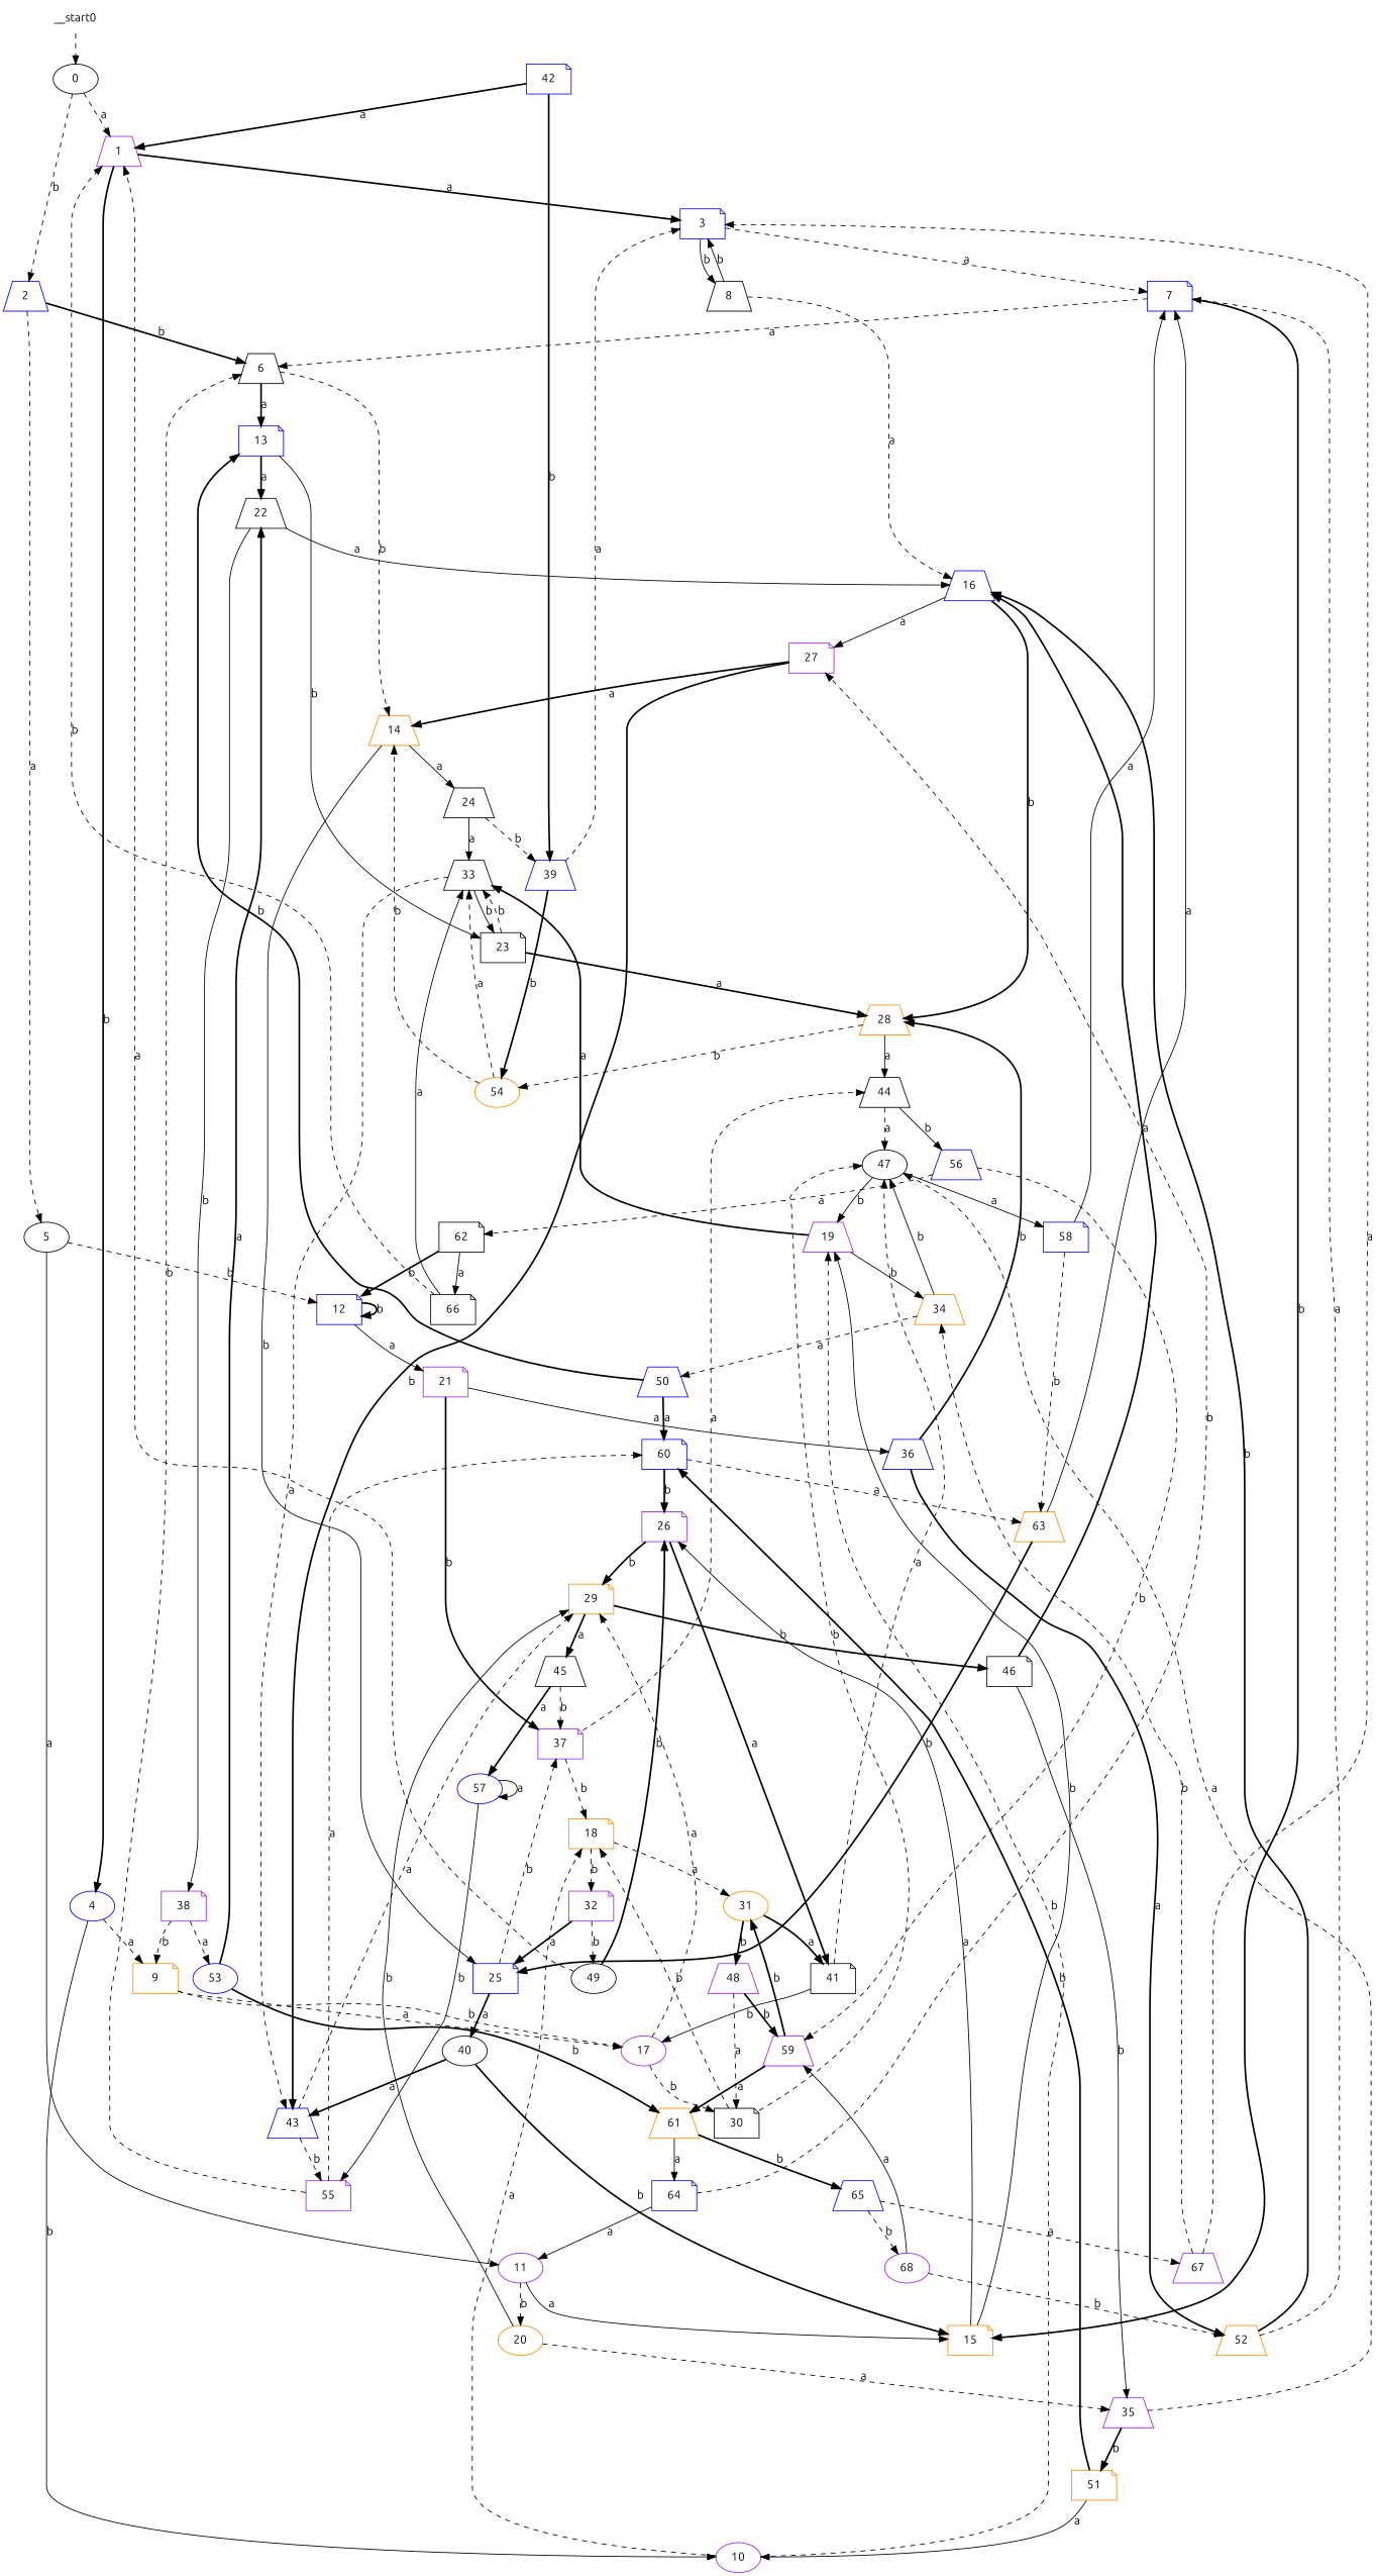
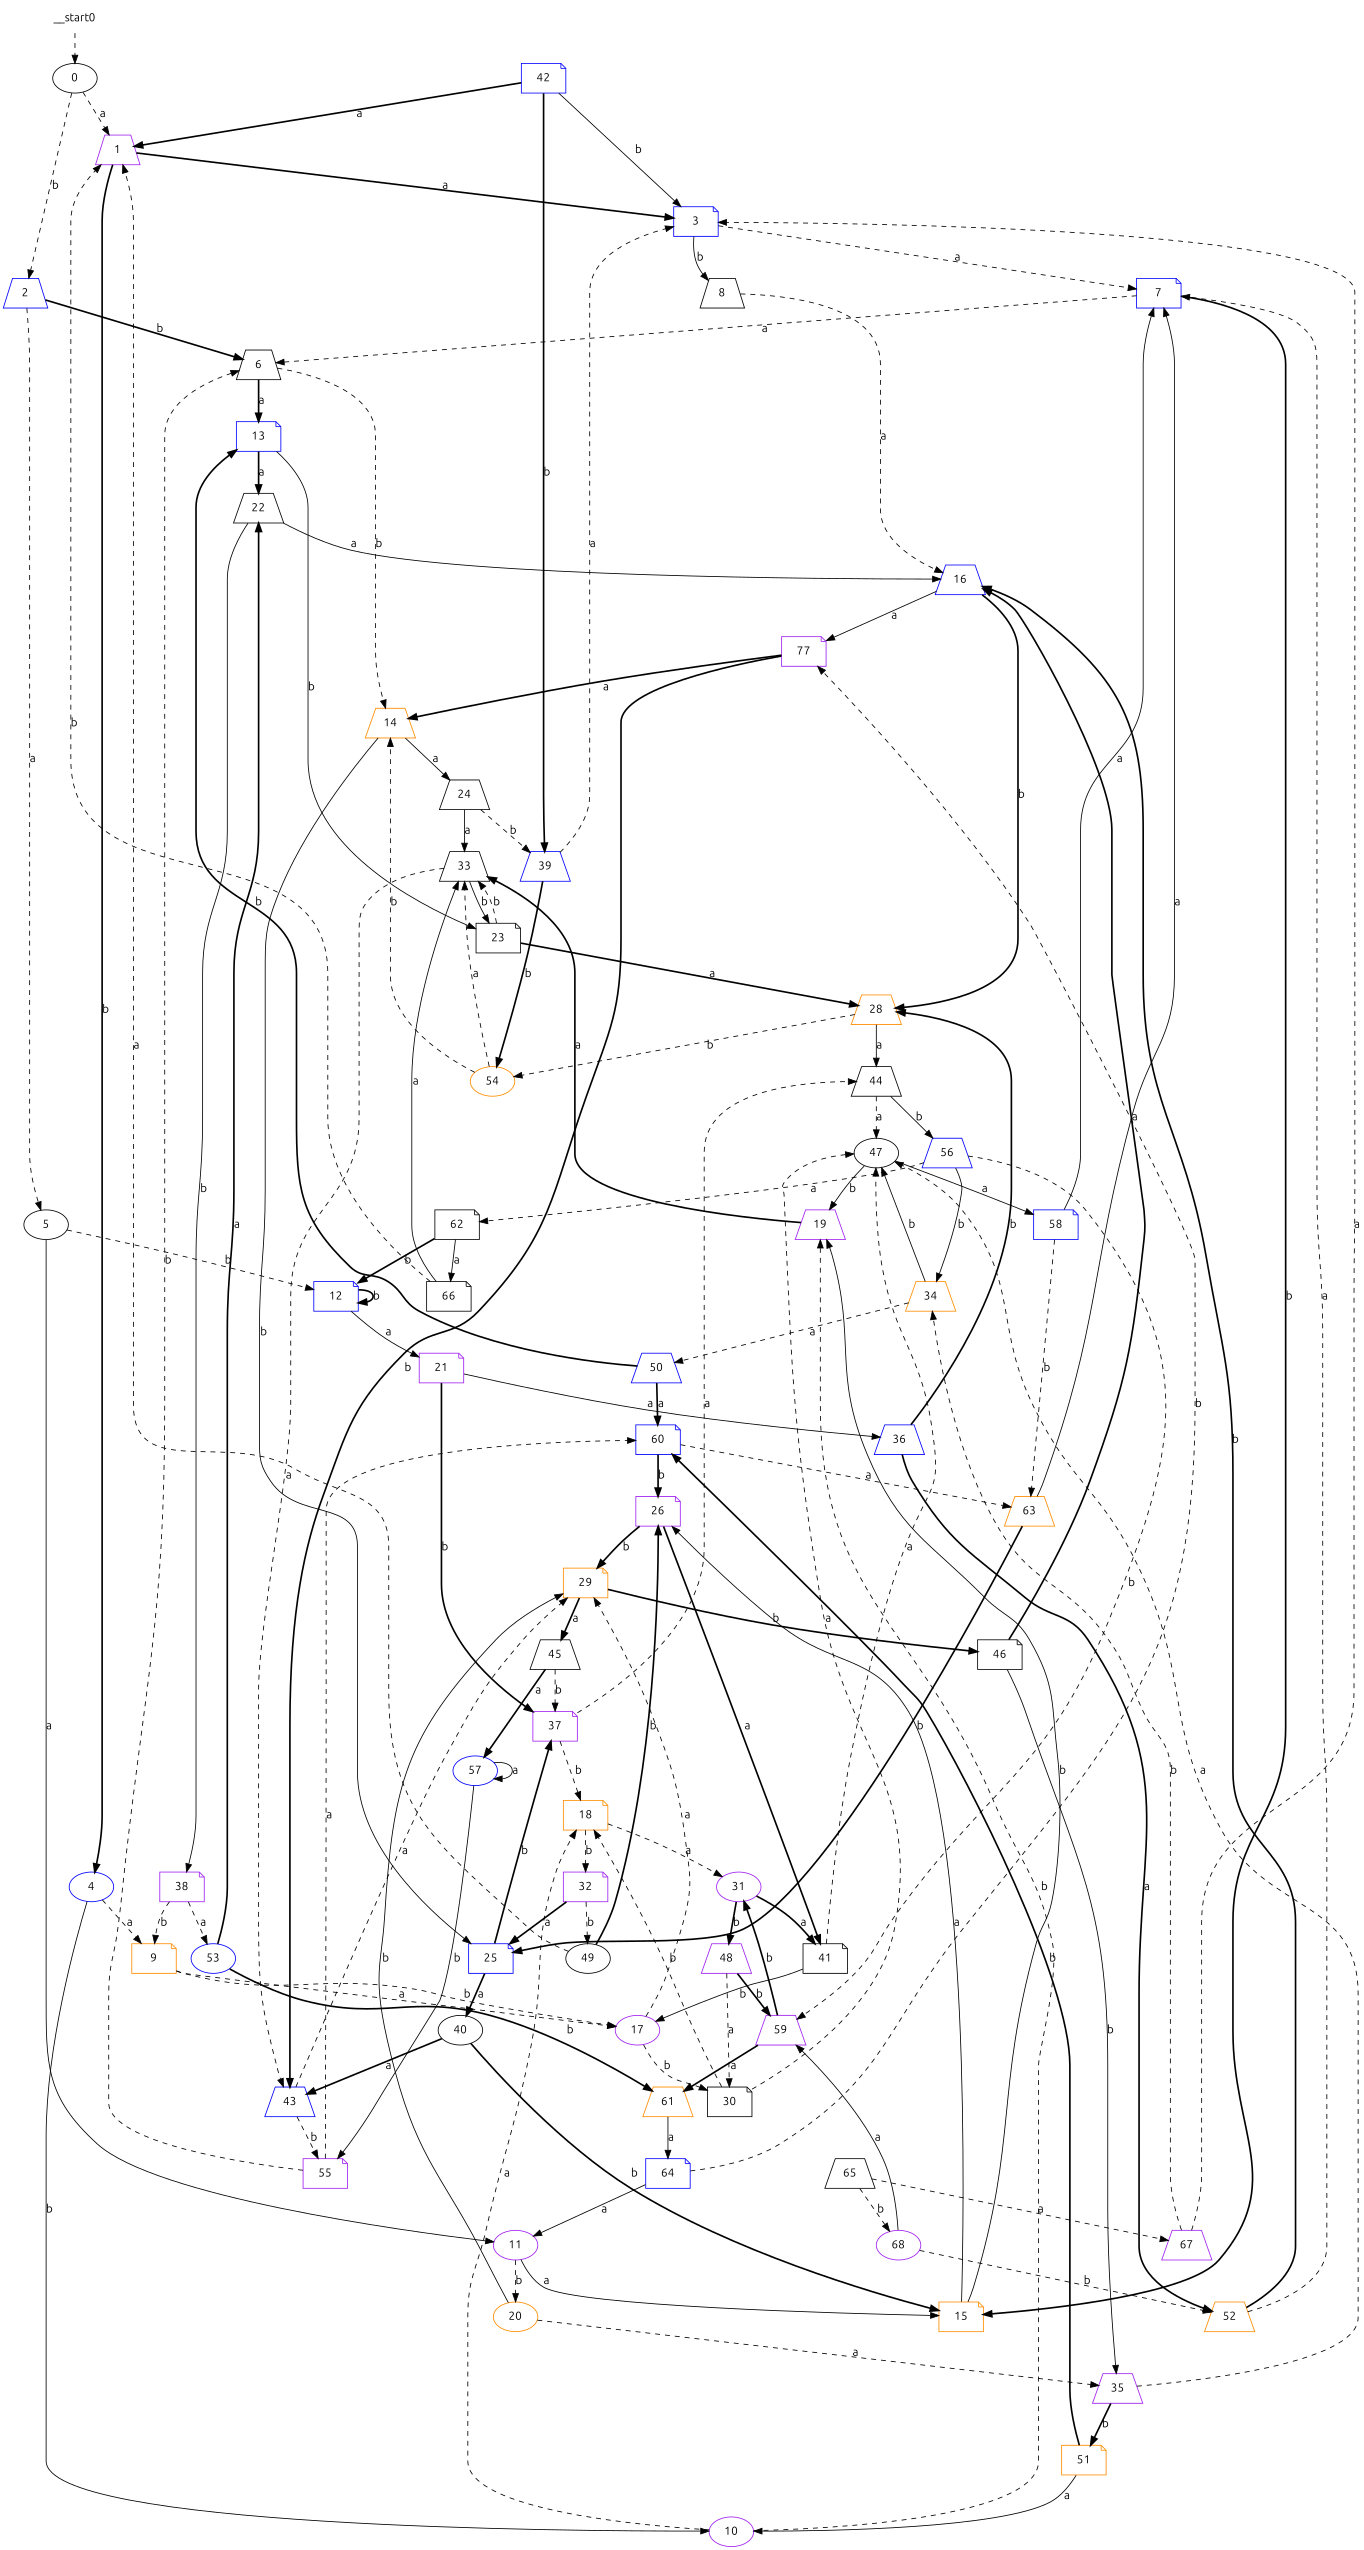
  digraph {
    fontname=Ubuntu
    node [color=black fontname=Ubuntu shape=trapezium]
    edge [fontname=Ubuntu style=dashed]
    __start0 [shape=none]
    0 [shape=ellipse]
    1 [color=purple]
    2 [color=blue]
    3 [color=blue shape=note]
    4 [color=blue shape=ellipse]
    5 [shape=ellipse]
    6
    7 [color=blue shape=note]
    8
    9 [color=darkorange shape=note]
    10 [color=purple shape=ellipse]
    11 [color=purple shape=ellipse]
    12 [color=blue shape=note]
    13 [color=blue shape=note]
    14 [color=darkorange]
    15 [color=darkorange shape=note]
    16 [color=blue]
    17 [color=purple shape=ellipse]
    18 [color=darkorange shape=note]
    19 [color=purple]
    20 [color=darkorange shape=ellipse]
    21 [color=purple shape=note]
    22
    23 [shape=note]
    24
    25 [color=blue shape=note]
    26 [color=purple shape=note]
-   27 [color=purple shape=note]
+   27 [color=purple shape=note label=77]
    28 [color=darkorange]
    29 [color=darkorange shape=note]
    30 [shape=note]
-   31 [color=darkorange shape=ellipse]
+   31 [color=purple shape=ellipse]
    32 [color=purple shape=note]
    33
    34 [color=darkorange]
    35 [color=purple]
    36 [color=blue]
    37 [color=purple shape=note]
    38 [color=purple shape=note]
    39 [color=blue]
    40 [shape=ellipse]
    41 [shape=note]
    43 [color=blue]
    44
    54 [color=darkorange shape=ellipse]
    45
    46 [shape=note]
    47 [shape=ellipse]
    48 [color=purple]
    49 [shape=ellipse]
    50 [color=blue]
    51 [color=darkorange shape=note]
    52 [color=darkorange]
    53 [color=blue shape=ellipse]
    42 [color=blue shape=note]
    55 [color=purple shape=note]
    56 [color=blue]
    57 [color=blue shape=ellipse]
    58 [color=blue shape=note]
    59 [color=purple]
    60 [color=blue shape=note]
    61 [color=darkorange]
    62 [shape=note]
    63 [color=darkorange]
    64 [color=blue shape=note]
-   65 [color=blue]
+   65
    66 [shape=note]
    67 [color=purple]
    68 [color=purple shape=ellipse]
    __start0 -> 0
    0 -> 1 [label=a]
    0 -> 2 [label=b]
    1 -> 3 [label=a style=bold]
    1 -> 4 [label=b style=bold]
    2 -> 5 [label=a]
    2 -> 6 [label=b style=bold]
    3 -> 7 [label=a]
    3 -> 8 [label=b style=solid]
    4 -> 9 [label=a]
    4 -> 10 [label=b style=solid]
    5 -> 11 [label=a style=solid]
    5 -> 12 [label=b]
    6 -> 13 [label=a style=bold]
    6 -> 14 [label=b]
    7 -> 6 [label=a]
    7 -> 15 [label=b style=bold]
-   8 -> 3 [label=b style=solid]
+   42 -> 3 [label=b style=solid]
    8 -> 16 [label=a]
    9 -> 17 [label=a]
    9 -> 17 [label=b]
    10 -> 18 [label=a]
    10 -> 19 [label=b]
    11 -> 15 [label=a style=solid]
    11 -> 20 [label=b]
    12 -> 12 [label=b style=bold]
    12 -> 21 [label=a style=solid]
    13 -> 22 [label=a style=bold]
    13 -> 23 [label=b style=solid]
    14 -> 24 [label=a style=solid]
    14 -> 25 [label=b style=solid]
    15 -> 19 [label=b style=solid]
    15 -> 26 [label=a style=solid]
    16 -> 27 [label=a style=solid]
    16 -> 28 [label=b style=bold]
    17 -> 29 [label=a]
    17 -> 30 [label=b]
    18 -> 31 [label=a]
    18 -> 32 [label=b]
    19 -> 33 [label=a style=bold]
-   19 -> 34 [label=b style=solid]
+   56 -> 34 [label=b style=solid]
    20 -> 29 [label=b style=solid]
    20 -> 35 [label=a]
    21 -> 36 [label=a style=solid]
    21 -> 37 [label=b style=bold]
    22 -> 16 [label=a style=solid]
    22 -> 38 [label=b style=solid]
    23 -> 28 [label=a style=bold]
    23 -> 33 [label=b]
    24 -> 33 [label=a style=solid]
    24 -> 39 [label=b]
-   25 -> 37 [label=b]
+   25 -> 37 [label=b style=bold]
    25 -> 40 [label=a style=bold]
    26 -> 29 [label=b style=bold]
    26 -> 41 [label=a style=bold]
    27 -> 14 [label=a style=bold]
    27 -> 43 [label=b style=bold]
    28 -> 44 [label=a style=solid]
    28 -> 54 [label=b]
    29 -> 45 [label=a style=bold]
    29 -> 46 [label=b style=bold]
    30 -> 18 [label=b]
-   30 -> 47 [label=b]
+   30 -> 47 [label=a]
    31 -> 41 [label=a style=bold]
    31 -> 48 [label=b style=bold]
    32 -> 25 [label=a style=bold]
    32 -> 49 [label=b]
    33 -> 23 [label=b style=solid]
    33 -> 43 [label=a]
    34 -> 47 [label=b style=solid]
    34 -> 50 [label=a]
    35 -> 47 [label=a]
    35 -> 51 [label=b style=bold]
    36 -> 28 [label=b style=bold]
    36 -> 52 [label=a style=bold]
    37 -> 18 [label=b]
    37 -> 44 [label=a]
    38 -> 9 [label=b]
    38 -> 53 [label=a]
    39 -> 3 [label=a]
    39 -> 54 [label=b style=bold]
    40 -> 15 [label=b style=bold]
    40 -> 43 [label=a style=bold]
    41 -> 17 [label=b style=solid]
    41 -> 47 [label=a]
    43 -> 29 [label=a]
    43 -> 55 [label=b]
    44 -> 47 [label=a]
    44 -> 56 [label=b style=solid]
    54 -> 14 [label=b]
    54 -> 33 [label=a]
    45 -> 37 [label=b]
    45 -> 57 [label=a style=bold]
    46 -> 16 [label=a style=bold]
    46 -> 35 [label=b style=solid]
    47 -> 19 [label=b style=solid]
    47 -> 58 [label=a style=solid]
    48 -> 30 [label=a]
    48 -> 59 [label=b style=bold]
    49 -> 1 [label=a]
    49 -> 26 [label=b style=bold]
    50 -> 13 [label=b style=bold]
    50 -> 60 [label=a style=bold]
    51 -> 10 [label=a style=solid]
    51 -> 60 [label=b style=bold]
    52 -> 7 [label=a]
    52 -> 16 [label=b style=bold]
    53 -> 22 [label=a style=bold]
    53 -> 61 [label=b style=bold]
    42 -> 1 [label=a style=bold]
    42 -> 39 [label=b style=bold]
    55 -> 6 [label=b]
    55 -> 60 [label=a]
    56 -> 59 [label=b]
    56 -> 62 [label=a]
    57 -> 55 [label=b style=solid]
    57 -> 57 [label=a style=solid]
    58 -> 7 [label=a style=solid]
    58 -> 63 [label=b]
    59 -> 31 [label=b style=bold]
    59 -> 61 [label=a style=bold]
    60 -> 26 [label=b style=bold]
    60 -> 63 [label=a]
    61 -> 64 [label=a style=solid]
-   61 -> 65 [label=b style=bold]
    62 -> 12 [label=b style=bold]
    62 -> 66 [label=a style=solid]
    63 -> 7 [label=a style=solid]
    63 -> 25 [label=b style=bold]
    64 -> 11 [label=a style=solid]
    64 -> 27 [label=b]
    65 -> 67 [label=a]
    65 -> 68 [label=b]
    66 -> 1 [label=b]
    66 -> 33 [label=a style=solid]
    67 -> 3 [label=a]
    67 -> 34 [label=b]
    68 -> 52 [label=b]
    68 -> 59 [label=a style=solid]
  }
